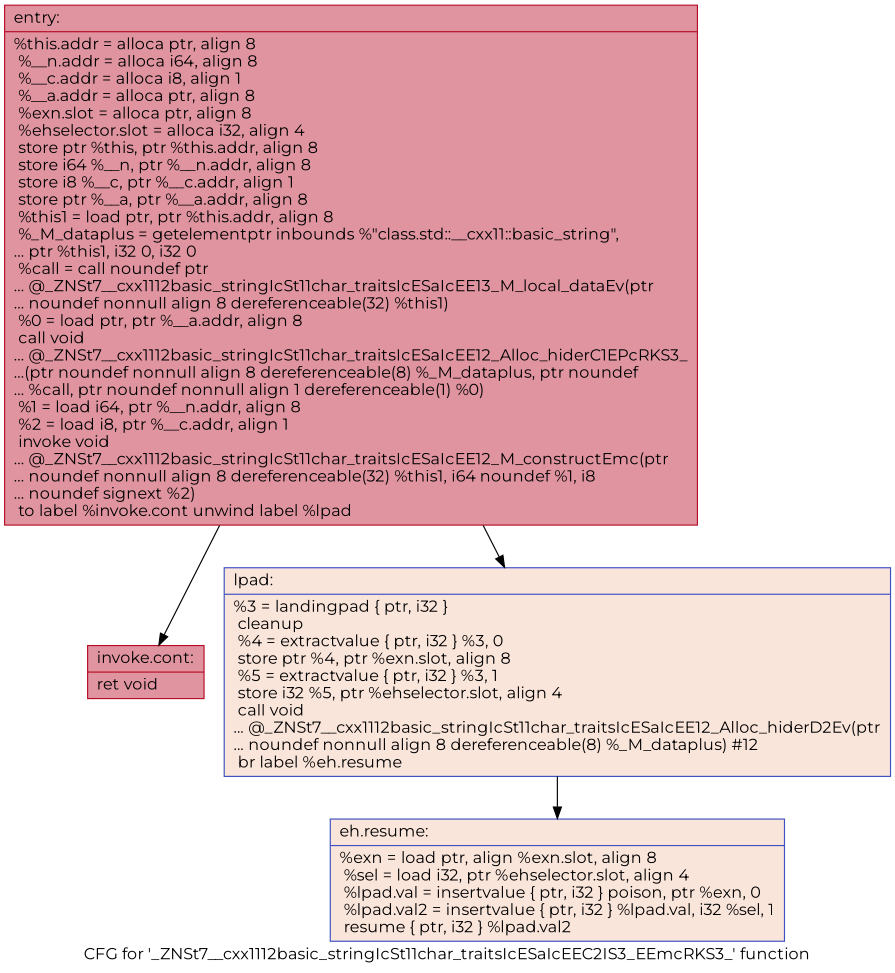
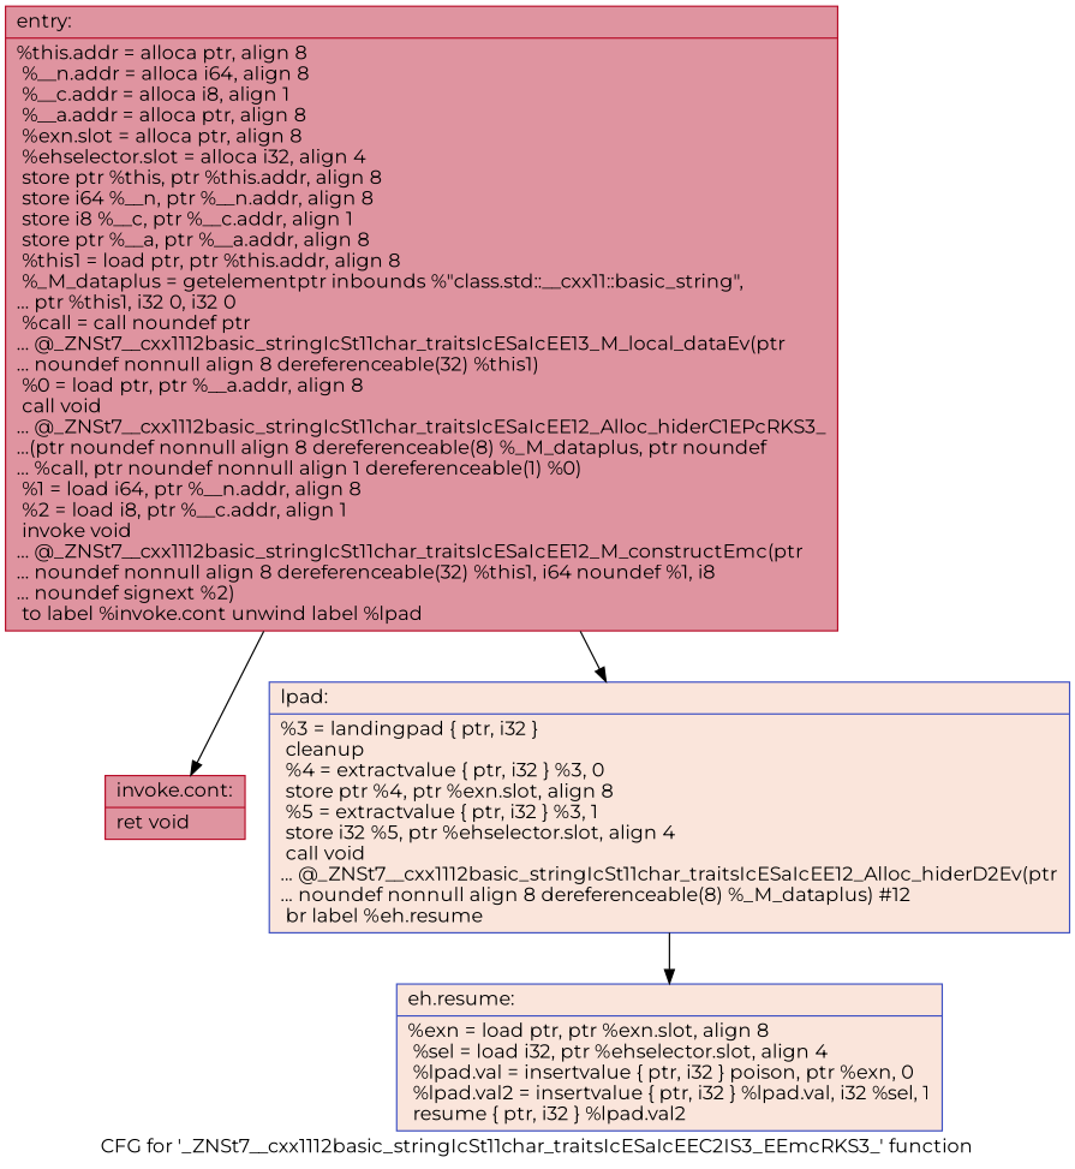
  digraph {
    label="CFG for '_ZNSt7__cxx1112basic_stringIcSt11char_traitsIcESaIcEEC2IS3_EEmcRKS3_' function"
    fontname=Montserrat
    node [color="#b70d28ff" fillcolor="#b70d2870" fontname=Montserrat shape=record style=filled]
    edge [fontname=Montserrat]
    n1 [label="{entry:\l|  %this.addr = alloca ptr, align 8\l  %__n.addr = alloca i64, align 8\l  %__c.addr = alloca i8, align 1\l  %__a.addr = alloca ptr, align 8\l  %exn.slot = alloca ptr, align 8\l  %ehselector.slot = alloca i32, align 4\l  store ptr %this, ptr %this.addr, align 8\l  store i64 %__n, ptr %__n.addr, align 8\l  store i8 %__c, ptr %__c.addr, align 1\l  store ptr %__a, ptr %__a.addr, align 8\l  %this1 = load ptr, ptr %this.addr, align 8\l  %_M_dataplus = getelementptr inbounds %\"class.std::__cxx11::basic_string\",\l... ptr %this1, i32 0, i32 0\l  %call = call noundef ptr\l... @_ZNSt7__cxx1112basic_stringIcSt11char_traitsIcESaIcEE13_M_local_dataEv(ptr\l... noundef nonnull align 8 dereferenceable(32) %this1)\l  %0 = load ptr, ptr %__a.addr, align 8\l  call void\l... @_ZNSt7__cxx1112basic_stringIcSt11char_traitsIcESaIcEE12_Alloc_hiderC1EPcRKS3_\l...(ptr noundef nonnull align 8 dereferenceable(8) %_M_dataplus, ptr noundef\l... %call, ptr noundef nonnull align 1 dereferenceable(1) %0)\l  %1 = load i64, ptr %__n.addr, align 8\l  %2 = load i8, ptr %__c.addr, align 1\l  invoke void\l... @_ZNSt7__cxx1112basic_stringIcSt11char_traitsIcESaIcEE12_M_constructEmc(ptr\l... noundef nonnull align 8 dereferenceable(32) %this1, i64 noundef %1, i8\l... noundef signext %2)\l          to label %invoke.cont unwind label %lpad\l}"]
    n2 [label="{invoke.cont:\l|  ret void\l}"]
    n3 [color="#3d50c3ff" fillcolor="#f4c5ad70" label="{lpad:\l|  %3 = landingpad \{ ptr, i32 \}\l          cleanup\l  %4 = extractvalue \{ ptr, i32 \} %3, 0\l  store ptr %4, ptr %exn.slot, align 8\l  %5 = extractvalue \{ ptr, i32 \} %3, 1\l  store i32 %5, ptr %ehselector.slot, align 4\l  call void\l... @_ZNSt7__cxx1112basic_stringIcSt11char_traitsIcESaIcEE12_Alloc_hiderD2Ev(ptr\l... noundef nonnull align 8 dereferenceable(8) %_M_dataplus) #12\l  br label %eh.resume\l}"]
-   n4 [color="#3d50c3ff" fillcolor="#f4c5ad70" label="{eh.resume:\l|  %exn = load ptr, align %exn.slot, align 8\l  %sel = load i32, ptr %ehselector.slot, align 4\l  %lpad.val = insertvalue \{ ptr, i32 \} poison, ptr %exn, 0\l  %lpad.val2 = insertvalue \{ ptr, i32 \} %lpad.val, i32 %sel, 1\l  resume \{ ptr, i32 \} %lpad.val2\l}"]
+   n4 [color="#3d50c3ff" fillcolor="#f4c5ad70" label="{eh.resume:\l|  %exn = load ptr, ptr %exn.slot, align 8\l  %sel = load i32, ptr %ehselector.slot, align 4\l  %lpad.val = insertvalue \{ ptr, i32 \} poison, ptr %exn, 0\l  %lpad.val2 = insertvalue \{ ptr, i32 \} %lpad.val, i32 %sel, 1\l  resume \{ ptr, i32 \} %lpad.val2\l}"]
    n1 -> n2
    n1 -> n3
    n3 -> n4
  }
